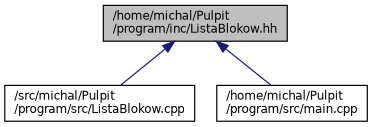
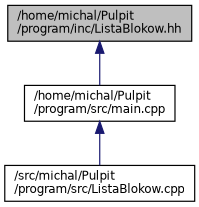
  digraph {
    node [color=black fillcolor=white fontname=Helvetica fontsize=10 shape=record style=filled]
    edge [color=midnightblue dir=back fontname=Helvetica fontsize=10 labelfontname=Helvetica labelfontsize=10 style=solid]
    n1 [fillcolor=grey75 fontcolor=black height=0.2 label="/home/michal/Pulpit\l/program/inc/ListaBlokow.hh" width=0.4]
    n2 [height=0.2 label="/src/michal/Pulpit\l/program/src/ListaBlokow.cpp" width=0.4]
    n3 [height=0.2 label="/home/michal/Pulpit\l/program/src/main.cpp" width=0.4]
-   n1 -> n2
+   n3 -> n2
    n1 -> n3
  }
